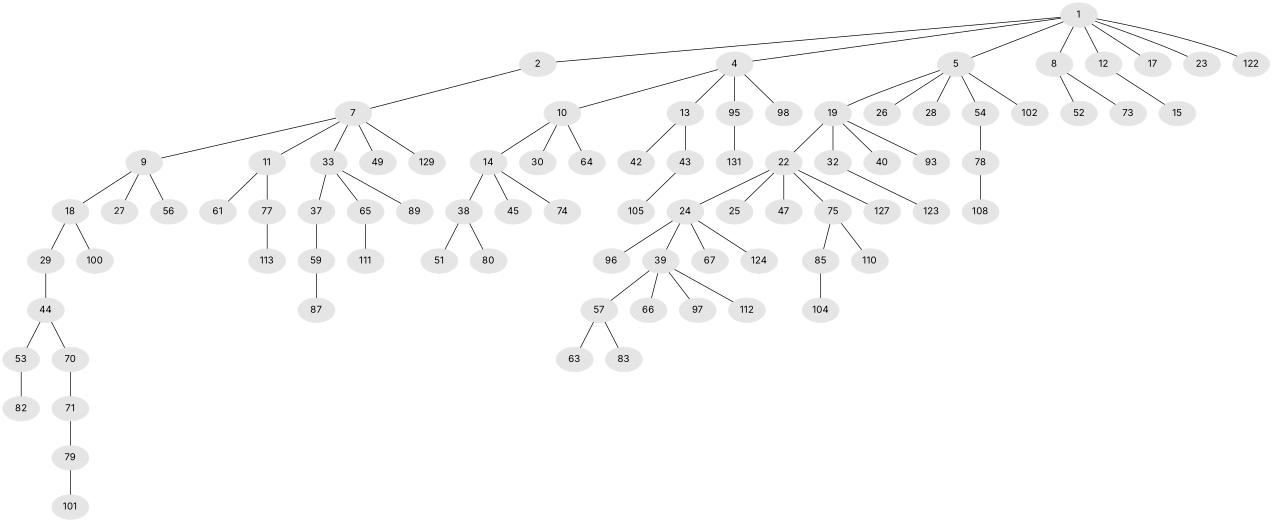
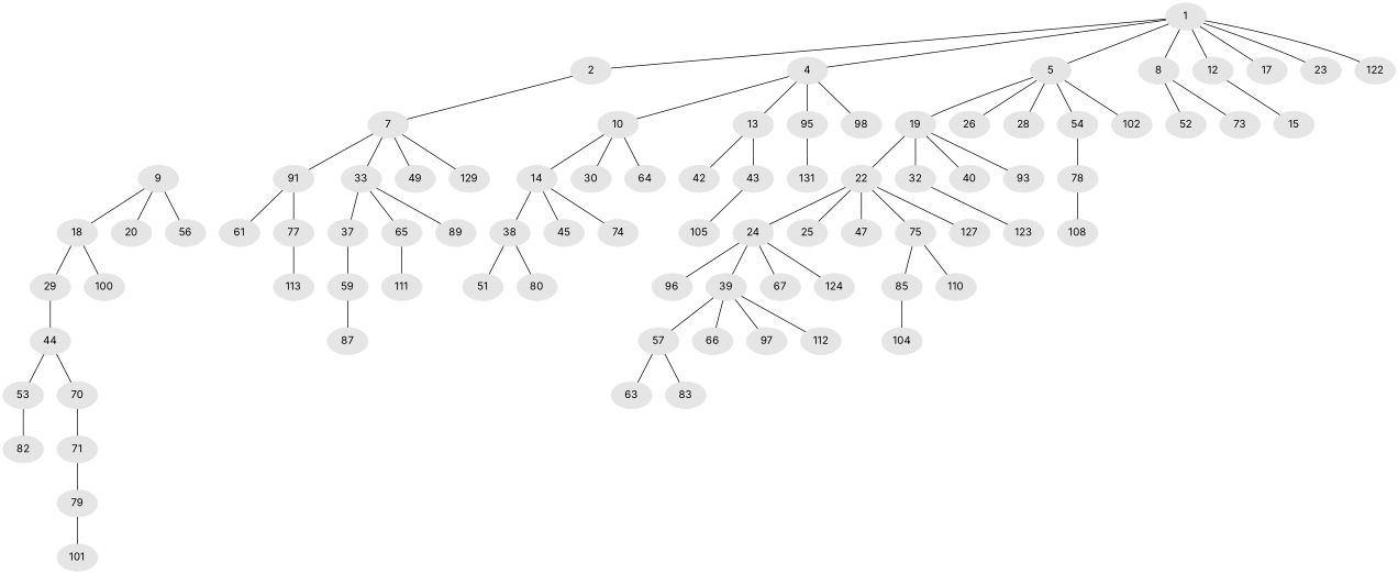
  graph {
    fontname=Inter
    node [color=gray90 fontname=Inter style=filled]
    edge [fontname=Inter]
    1 [super="+3"]
    2
    4 [super="+115"]
    5 [super="+6"]
    8
    12
    17 [super="+48"]
    23 [super="+109"]
    122
    7 [super="+114"]
    10
    13
    95 [super="+117"]
    98
    19 [super="+20"]
    26 [super="+35"]
    28
    54
    102
    52 [super="+86"]
    73 [super="+94"]
    15 [super="+31"]
    9 [super="+50"]
-   11 [super="+21"]
+   11 [super="+21" label=91]
    33
    49 [super="+81"]
    129
    14 [super="+16"]
    30 [super="+90"]
    64
    42 [super="+130"]
    43 [super="+57"]
    131
    22 [super="+34"]
    32 [super="+107"]
    40 [super="+76"]
    93
    78 [super="+84"]
    18 [super="+46"]
-   27 [super="+96"]
+   27 [super="+96" label=20]
    56 [super="+91"]
    61
    77
    37 [super="+125"]
    65 [super="+92"]
    89
    29
    100
    38
    45
    74
    113 [super="+119"]
    105 [super="+126"]
    51
    80
    44 [super="+69"]
    24 [super="+88"]
    25 [super="+72"]
    47 [super="+60"]
    75 [super="+103"]
    127
    123
    n63 [label=96]
    39 [super="+41"]
    67
    124
    85
    110
    n69 [label=57 super="+68"]
    66
    97 [super="+111"]
    112 [super="+116"]
    53
    70
    59
    n76 [label=111]
    87
    63
    83 [super="+120"]
    82
    71 [super="+121"]
    108 [super="+128"]
    79 [super="+99"]
    101
    104 [super="+106"]
    1 -- 2
    1 -- 4
    1 -- 5
    1 -- 8
    1 -- 12
    1 -- 17
    1 -- 23
    1 -- 122
    2 -- 7
    4 -- 10
    4 -- 13
    4 -- 95
    4 -- 98
    5 -- 19
    5 -- 26
    5 -- 28
    5 -- 54
    5 -- 102
    8 -- 52
    8 -- 73
    12 -- 15
-   7 -- 9
    7 -- 11
    7 -- 33
    7 -- 49
    7 -- 129
    10 -- 14
    10 -- 30
    10 -- 64
    13 -- 42
    13 -- 43
    95 -- 131
    19 -- 22
    19 -- 32
    19 -- 40
    19 -- 93
    54 -- 78
    9 -- 18
    9 -- 27
    9 -- 56
    11 -- 61
    11 -- 77
    33 -- 37
    33 -- 65
    33 -- 89
    14 -- 38
    14 -- 45
    14 -- 74
    43 -- 105
    22 -- 24
    22 -- 25
    22 -- 47
    22 -- 75
    22 -- 127
    32 -- 123
    78 -- 108
    18 -- 29
    18 -- 100
    77 -- 113
    37 -- 59
    65 -- n76
    29 -- 44
    38 -- 51
    38 -- 80
    44 -- 53
    44 -- 70
    24 -- n63
    24 -- 39
    24 -- 67
    24 -- 124
    75 -- 85
    75 -- 110
    39 -- n69
    39 -- 66
    39 -- 97
    39 -- 112
    85 -- 104
    n69 -- 63
    n69 -- 83
    53 -- 82
    70 -- 71
    59 -- 87
    71 -- 79
    79 -- 101
  }
